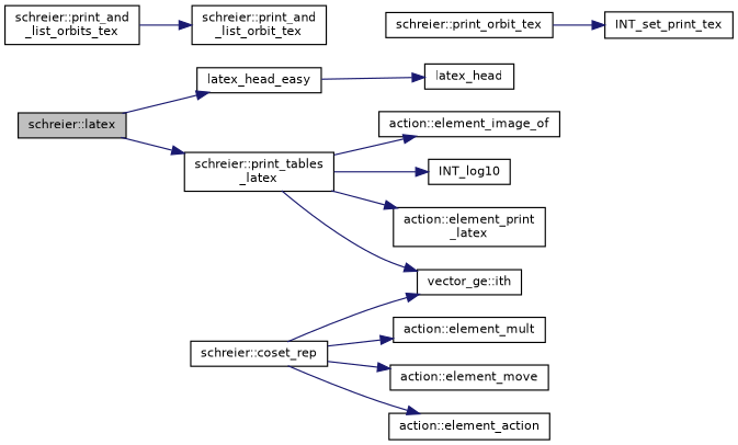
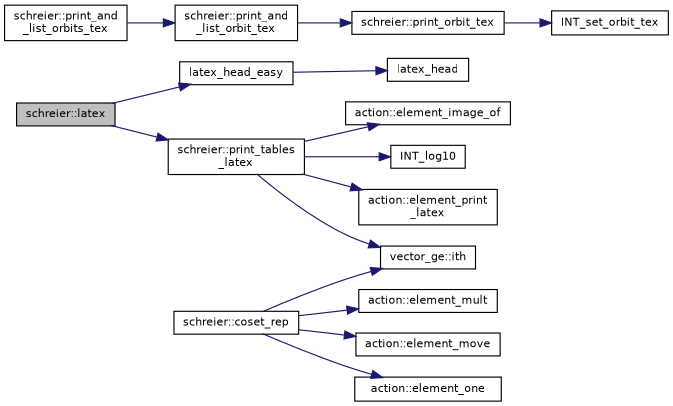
  digraph {
    rankdir=LR
    node [color=black fillcolor=white fontname=Helvetica fontsize=10 shape=record style=filled]
    edge [color=midnightblue fontname=Helvetica fontsize=10 labelfontname=Helvetica labelfontsize=10 style=solid]
    n1 [fillcolor=grey75 fontcolor=black height=0.2 label="schreier::latex" width=0.4]
    n2 [height=0.2 label=latex_head_easy width=0.4]
    n3 [height=0.2 label="schreier::print_tables\l_latex" width=0.4]
    n4 [height=0.2 label=latex_head width=0.4]
    n5 [height=0.2 label="schreier::print_and\l_list_orbits_tex" width=0.4]
    n6 [height=0.2 label="schreier::print_and\l_list_orbit_tex" width=0.4]
    n7 [height=0.2 label="action::element_image_of" width=0.4]
    n8 [height=0.2 label="vector_ge::ith" width=0.4]
    n9 [height=0.2 label=INT_log10 width=0.4]
    n10 [height=0.2 label="action::element_print\l_latex" width=0.4]
    n11 [height=0.2 label="schreier::print_orbit_tex" width=0.4]
-   n12 [height=0.2 label=INT_set_print_tex width=0.4]
+   n12 [height=0.2 label=INT_set_orbit_tex width=0.4]
    n13 [height=0.2 label="schreier::coset_rep" width=0.4]
    n14 [height=0.2 label="action::element_mult" width=0.4]
    n15 [height=0.2 label="action::element_move" width=0.4]
-   n16 [height=0.2 label="action::element_action" width=0.4]
+   n16 [height=0.2 label="action::element_one" width=0.4]
    n1 -> n2
    n1 -> n3
    n2 -> n4
    n3 -> n7
    n3 -> n8
    n3 -> n9
    n3 -> n10
    n5 -> n6
+   n6 -> n11
    n11 -> n12
    n13 -> n8
    n13 -> n14
    n13 -> n15
    n13 -> n16
  }
